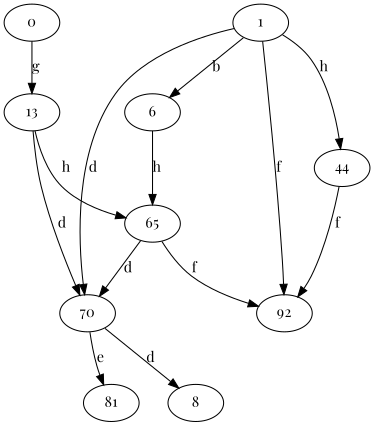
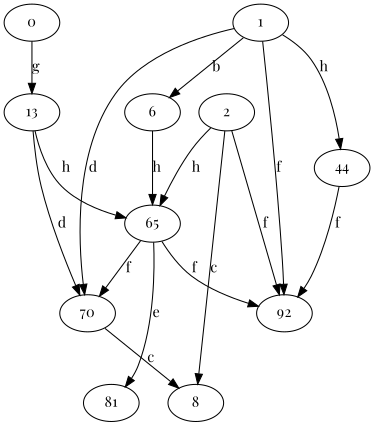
  strict digraph {
    fontname="Playfair Display"
    node [fontname="Playfair Display"]
    edge [fontname="Playfair Display"]
+   2
    8
    n3 [label=92]
    n4 [label=65]
    n5 [label=70]
    n6 [label=81]
    0
    13
    6
    1
    n11 [label=44]
+   2 -> 8 [label=c]
+   2 -> n3 [label=f]
+   2 -> n4 [label=h]
    n4 -> n3 [label=f]
-   n4 -> n5 [label=d]
-   n5 -> 8 [label=d]
-   n5 -> n6 [label=e]
+   n4 -> n5 [label=f]
+   n5 -> 8 [label=c]
+   n4 -> n6 [label=e]
    0 -> 13 [label=g]
    13 -> n4 [label=h]
    13 -> n5 [label=d]
    6 -> n4 [label=h]
    1 -> n3 [label=f]
    1 -> n5 [label=d]
    1 -> 6 [label=b]
    1 -> n11 [label=h]
    n11 -> n3 [label=f]
  }
